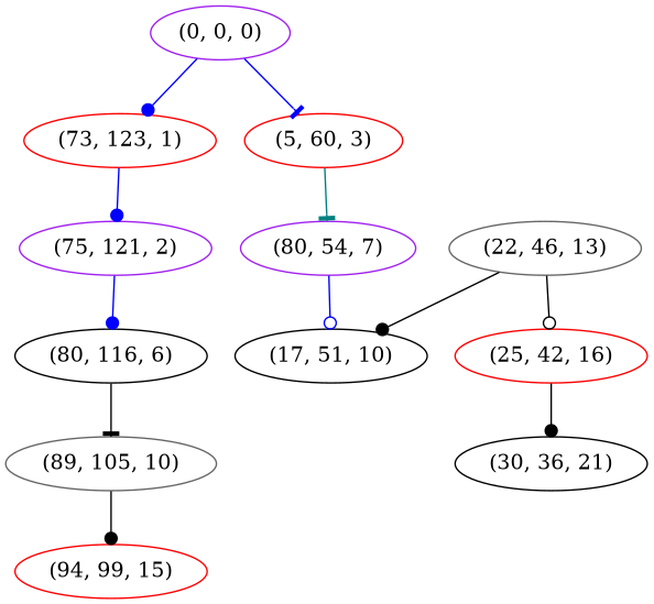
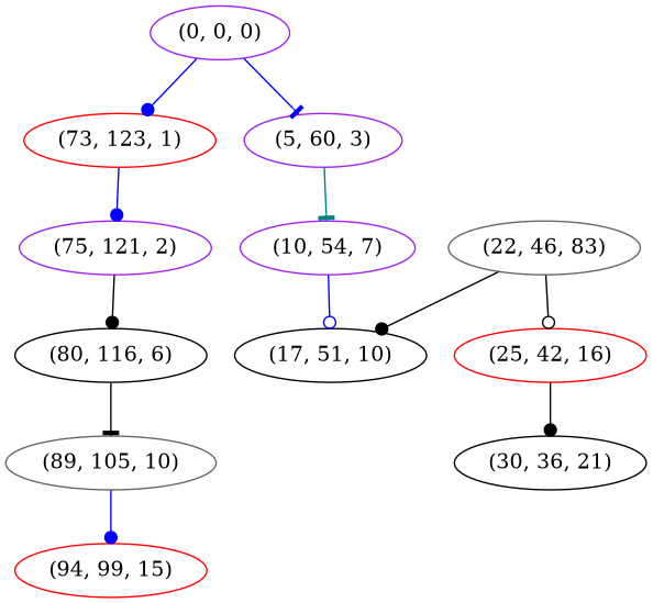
  digraph {
    node [color=purple]
    edge [arrowhead=dot color=black]
    "(0, 0, 0)"
-   "(5, 60, 3)" [color=red]
+   "(5, 60, 3)"
    "(73, 123, 1)" [color=red]
-   "(10, 54, 7)" [label="(80, 54, 7)"]
+   "(10, 54, 7)"
    "(75, 121, 2)"
    "(17, 51, 10)" [color=black]
-   "(22, 46, 13)" [color=gray40]
+   "(22, 46, 13)" [color=gray40 label="(22, 46, 83)"]
    "(25, 42, 16)" [color=red]
    "(30, 36, 21)" [color=black]
    "(80, 116, 6)" [color=black]
    "(89, 105, 10)" [color=gray40]
    "(94, 99, 15)" [color=red]
    "(0, 0, 0)" -> "(5, 60, 3)" [arrowhead=tee color=blue]
    "(0, 0, 0)" -> "(73, 123, 1)" [color=blue]
    "(5, 60, 3)" -> "(10, 54, 7)" [arrowhead=tee color=teal]
    "(73, 123, 1)" -> "(75, 121, 2)" [color=blue]
    "(10, 54, 7)" -> "(17, 51, 10)" [arrowhead=odot color=blue]
-   "(75, 121, 2)" -> "(80, 116, 6)" [color=blue]
+   "(75, 121, 2)" -> "(80, 116, 6)"
    "(22, 46, 13)" -> "(17, 51, 10)"
    "(22, 46, 13)" -> "(25, 42, 16)" [arrowhead=odot]
    "(25, 42, 16)" -> "(30, 36, 21)"
    "(80, 116, 6)" -> "(89, 105, 10)" [arrowhead=tee]
-   "(89, 105, 10)" -> "(94, 99, 15)"
+   "(89, 105, 10)" -> "(94, 99, 15)" [color=blue]
  }
